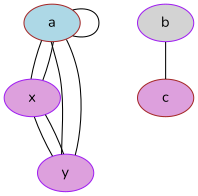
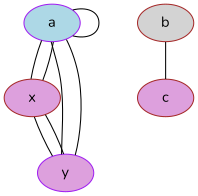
  graph {
    fontname=Nunito
    node [color=purple fillcolor=plum fontname=Nunito style=filled]
    edge [fontname=Nunito]
-   a [color=brown fillcolor=lightblue]
-   x
+   a [fillcolor=lightblue]
+   x [color=brown]
    y
-   b [fillcolor=lightgrey]
+   b [color=brown fillcolor=lightgrey]
    c [color=brown]
    a -- a
    a -- x
    a -- x
    a -- y
    a -- y
    x -- y [w=5.0]
    x -- y [w=5.0]
    b -- c
  }
